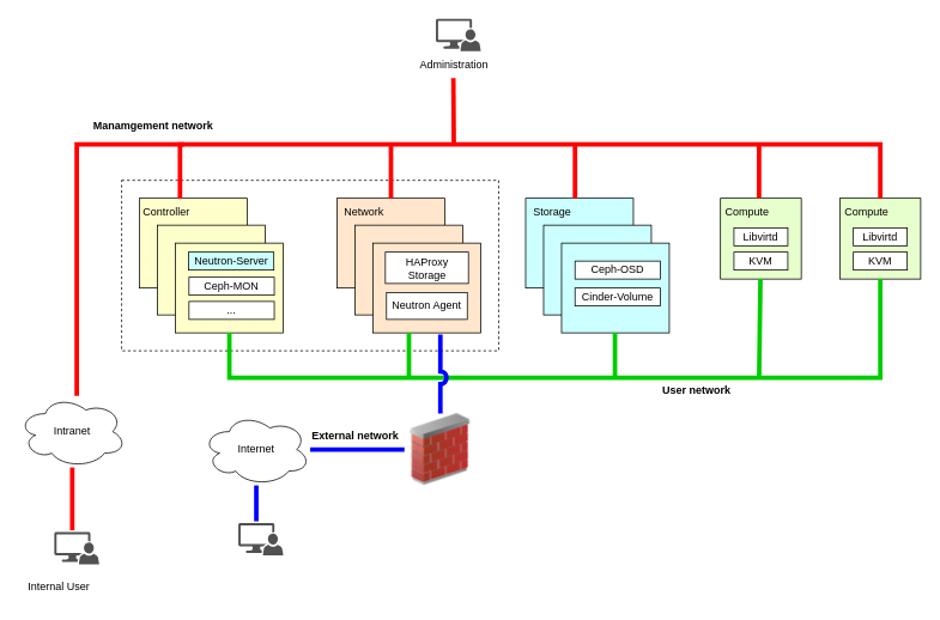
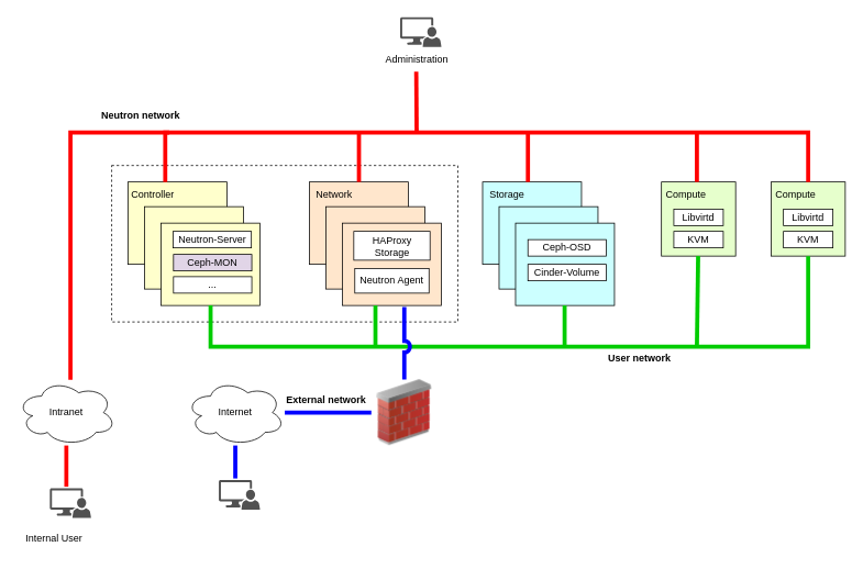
  <mxCell id="0" />
  <mxCell id="1" parent="0" />
  <mxCell id="2" value="" style="rounded=0;whiteSpace=wrap;html=1;fillColor=#FFFFFF;dashed=1;" vertex="1" parent="1"><mxGeometry x="135" y="200" width="420" height="190" as="geometry" /></mxCell>
  <mxCell id="3" value="" style="rounded=0;whiteSpace=wrap;html=1;fillColor=#FFFFCC;" vertex="1" parent="1"><mxGeometry x="155" y="220" width="120" height="100" as="geometry" /></mxCell>
  <mxCell id="4" value="" style="rounded=0;whiteSpace=wrap;html=1;fillColor=#FFE6CC;" vertex="1" parent="1"><mxGeometry x="375" y="220" width="120" height="100" as="geometry" /></mxCell>
  <mxCell id="5" value="" style="rounded=0;whiteSpace=wrap;html=1;fillColor=#CCFFFF;" vertex="1" parent="1"><mxGeometry x="585" y="220" width="120" height="100" as="geometry" /></mxCell>
  <mxCell id="6" value="Controller" style="text;html=1;strokeColor=none;fillColor=none;align=center;verticalAlign=middle;whiteSpace=wrap;rounded=0;" vertex="1" parent="1"><mxGeometry x="155" y="220" width="60" height="30" as="geometry" /></mxCell>
  <mxCell id="7" value="" style="rounded=0;whiteSpace=wrap;html=1;fillColor=#FFFFCC;" vertex="1" parent="1"><mxGeometry x="175" y="250" width="120" height="100" as="geometry" /></mxCell>
  <mxCell id="8" value="" style="rounded=0;whiteSpace=wrap;html=1;fillColor=#FFFFCC;" vertex="1" parent="1"><mxGeometry x="195" y="270" width="120" height="100" as="geometry" /></mxCell>
  <mxCell id="9" value="Network" style="text;html=1;strokeColor=none;fillColor=none;align=center;verticalAlign=middle;whiteSpace=wrap;rounded=0;" vertex="1" parent="1"><mxGeometry x="375" y="220" width="60" height="30" as="geometry" /></mxCell>
  <mxCell id="10" value="" style="rounded=0;whiteSpace=wrap;html=1;fillColor=#FFE6CC;" vertex="1" parent="1"><mxGeometry x="395" y="250" width="120" height="100" as="geometry" /></mxCell>
  <mxCell id="11" value="" style="rounded=0;whiteSpace=wrap;html=1;fillColor=#FFE6CC;" vertex="1" parent="1"><mxGeometry x="415" y="270" width="120" height="100" as="geometry" /></mxCell>
  <mxCell id="12" value="Storage" style="text;html=1;strokeColor=none;fillColor=none;align=center;verticalAlign=middle;whiteSpace=wrap;rounded=0;" vertex="1" parent="1"><mxGeometry x="585" y="220" width="60" height="30" as="geometry" /></mxCell>
  <mxCell id="13" value="" style="rounded=0;whiteSpace=wrap;html=1;fillColor=#CCFFFF;" vertex="1" parent="1"><mxGeometry x="605" y="250" width="120" height="100" as="geometry" /></mxCell>
  <mxCell id="14" value="" style="rounded=0;whiteSpace=wrap;html=1;fillColor=#CCFFFF;imageWidth=24;" vertex="1" parent="1"><mxGeometry x="625" y="270" width="120" height="100" as="geometry" /></mxCell>
  <mxCell id="15" value="" style="rounded=0;whiteSpace=wrap;html=1;fillColor=#E6FFCC;" vertex="1" parent="1"><mxGeometry x="802" y="220" width="90" height="90" as="geometry" /></mxCell>
  <mxCell id="16" value="Compute" style="text;html=1;strokeColor=none;fillColor=none;align=center;verticalAlign=middle;whiteSpace=wrap;rounded=0;" vertex="1" parent="1"><mxGeometry x="802" y="220" width="60" height="30" as="geometry" /></mxCell>
- <mxCell id="17" value="Intranet" style="ellipse;shape=cloud;whiteSpace=wrap;html=1;" vertex="1" parent="1"><mxGeometry x="20" y="440" width="120" height="80" as="geometry" /></mxCell>
+ <mxCell id="17" value="Intranet" style="ellipse;shape=cloud;whiteSpace=wrap;html=1;" vertex="1" parent="1"><mxGeometry x="20" y="460" width="120" height="80" as="geometry" /></mxCell>
  <mxCell id="18" value="Internet" style="ellipse;shape=cloud;whiteSpace=wrap;html=1;" vertex="1" parent="1"><mxGeometry x="225" y="460" width="120" height="80" as="geometry" /></mxCell>
  <mxCell id="19" value="" style="sketch=0;pointerEvents=1;shadow=0;dashed=0;html=1;strokeColor=none;labelPosition=center;verticalLabelPosition=bottom;verticalAlign=top;align=center;fillColor=#515151;shape=mxgraph.mscae.system_center.admin_console" vertex="1" parent="1"><mxGeometry x="485" y="20" width="50" height="36" as="geometry" /></mxCell>
  <mxCell id="20" value="" style="rounded=0;whiteSpace=wrap;html=1;fillColor=#E6FFCC;" vertex="1" parent="1"><mxGeometry x="935" y="220" width="90" height="90" as="geometry" /></mxCell>
  <mxCell id="21" value="Compute" style="text;html=1;strokeColor=none;fillColor=none;align=center;verticalAlign=middle;whiteSpace=wrap;rounded=0;" vertex="1" parent="1"><mxGeometry x="935" y="220" width="60" height="30" as="geometry" /></mxCell>
  <mxCell id="22" value="" style="endArrow=none;html=1;edgeStyle=elbowEdgeStyle;elbow=vertical;entryX=0.75;entryY=0;entryDx=0;entryDy=0;exitX=0.75;exitY=0;exitDx=0;exitDy=0;fillColor=#FF3333;strokeColor=#FF0000;rounded=0;strokeWidth=5;fontStyle=0" edge="1" parent="1" source="6" target="21"><mxGeometry width="50" height="50" relative="1" as="geometry"><mxPoint x="155" y="180" as="sourcePoint" /><mxPoint x="925" y="180" as="targetPoint" /><Array as="points"><mxPoint x="375" y="160" /><mxPoint x="545" y="180" /></Array></mxGeometry></mxCell>
  <mxCell id="23" value="" style="endArrow=none;html=1;rounded=0;strokeColor=#00CC00;fillColor=#FF3333;elbow=vertical;edgeStyle=elbowEdgeStyle;entryX=0.5;entryY=1;entryDx=0;entryDy=0;strokeWidth=5;" edge="1" parent="1" source="8" target="20"><mxGeometry width="50" height="50" relative="1" as="geometry"><mxPoint x="355" y="440" as="sourcePoint" /><mxPoint x="405" y="390" as="targetPoint" /><Array as="points"><mxPoint x="595" y="420" /><mxPoint x="655" y="380" /><mxPoint x="675" y="380" /><mxPoint x="605" y="400" /><mxPoint x="625" y="420" /></Array></mxGeometry></mxCell>
  <mxCell id="24" value="Administration" style="text;html=1;align=center;verticalAlign=middle;resizable=0;points=[];autosize=1;strokeColor=none;fillColor=none;" vertex="1" parent="1"><mxGeometry x="455" y="56" width="100" height="30" as="geometry" /></mxCell>
  <mxCell id="25" value="" style="endArrow=none;html=1;rounded=0;strokeColor=#FF0000;strokeWidth=5;fillColor=#FF3333;jumpStyle=arc;edgeStyle=elbowEdgeStyle;" edge="1" parent="1" target="17"><mxGeometry width="50" height="50" relative="1" as="geometry"><mxPoint x="205" y="160" as="sourcePoint" /><mxPoint x="75" y="390" as="targetPoint" /><Array as="points"><mxPoint x="85" y="310" /></Array></mxGeometry></mxCell>
  <mxCell id="26" value="KVM" style="rounded=0;whiteSpace=wrap;html=1;fillColor=#FFFFFF;" vertex="1" parent="1"><mxGeometry x="817" y="280" width="60" height="20" as="geometry" /></mxCell>
  <mxCell id="27" value="Libvirtd" style="rounded=0;whiteSpace=wrap;html=1;fillColor=#FFFFFF;" vertex="1" parent="1"><mxGeometry x="817" y="253" width="60" height="20" as="geometry" /></mxCell>
  <mxCell id="28" value="Ceph-OSD" style="rounded=0;whiteSpace=wrap;html=1;fillColor=#FFFFFF;" vertex="1" parent="1"><mxGeometry x="640" y="290" width="95" height="20" as="geometry" /></mxCell>
  <mxCell id="29" value="Neutron Agent" style="rounded=0;whiteSpace=wrap;html=1;fillColor=#FFFFFF;" vertex="1" parent="1"><mxGeometry x="430" y="325" width="90" height="30" as="geometry" /></mxCell>
  <mxCell id="30" value="HAProxy Storage" style="rounded=0;whiteSpace=wrap;html=1;fillColor=#FFFFFF;" vertex="1" parent="1"><mxGeometry x="428.75" y="280" width="92.5" height="35" as="geometry" /></mxCell>
  <mxCell id="31" value="KVM" style="rounded=0;whiteSpace=wrap;html=1;fillColor=#FFFFFF;" vertex="1" parent="1"><mxGeometry x="950" y="280" width="60" height="20" as="geometry" /></mxCell>
  <mxCell id="32" value="Libvirtd" style="rounded=0;whiteSpace=wrap;html=1;fillColor=#FFFFFF;" vertex="1" parent="1"><mxGeometry x="950" y="253" width="60" height="20" as="geometry" /></mxCell>
- <mxCell id="33" value="Ceph-MON" style="rounded=0;whiteSpace=wrap;html=1;fillColor=#FFFFFF;" vertex="1" parent="1"><mxGeometry x="210" y="308" width="95" height="20" as="geometry" /></mxCell>
- <mxCell id="34" value="Neutron-Server" style="rounded=0;whiteSpace=wrap;html=1;fillColor=#ccffff;" vertex="1" parent="1"><mxGeometry x="209.5" y="280" width="95" height="20" as="geometry" /></mxCell>
+ <mxCell id="33" value="Ceph-MON" style="rounded=0;whiteSpace=wrap;html=1;fillColor=#e1d5e7;" vertex="1" parent="1"><mxGeometry x="210" y="308" width="95" height="20" as="geometry" /></mxCell>
+ <mxCell id="34" value="Neutron-Server" style="rounded=0;whiteSpace=wrap;html=1;fillColor=#FFFFFF;" vertex="1" parent="1"><mxGeometry x="209.5" y="280" width="95" height="20" as="geometry" /></mxCell>
  <mxCell id="35" value="Cinder-Volume" style="rounded=0;whiteSpace=wrap;html=1;fillColor=#FFFFFF;" vertex="1" parent="1"><mxGeometry x="640" y="320" width="95" height="20" as="geometry" /></mxCell>
  <mxCell id="36" value="..." style="rounded=0;whiteSpace=wrap;html=1;fillColor=#FFFFFF;" vertex="1" parent="1"><mxGeometry x="210" y="335" width="95" height="20" as="geometry" /></mxCell>
  <mxCell id="37" style="edgeStyle=elbowEdgeStyle;rounded=0;jumpStyle=arc;orthogonalLoop=1;jettySize=auto;html=1;exitX=0.75;exitY=1;exitDx=0;exitDy=0;strokeColor=#FF0000;strokeWidth=5;fillColor=#FF3333;" edge="1" parent="1" source="35" target="35"><mxGeometry relative="1" as="geometry" /></mxCell>
  <mxCell id="38" value="" style="endArrow=none;html=1;rounded=0;strokeColor=#FF0000;strokeWidth=5;fillColor=#FF3333;jumpStyle=arc;exitX=1;exitY=0;exitDx=0;exitDy=0;" edge="1" parent="1" source="9"><mxGeometry width="50" height="50" relative="1" as="geometry"><mxPoint x="435" y="160" as="sourcePoint" /><mxPoint x="435" y="160" as="targetPoint" /></mxGeometry></mxCell>
  <mxCell id="39" value="" style="endArrow=none;html=1;rounded=0;strokeColor=#FF0000;strokeWidth=5;fillColor=#FF3333;jumpStyle=arc;exitX=1;exitY=0;exitDx=0;exitDy=0;" edge="1" parent="1"><mxGeometry width="50" height="50" relative="1" as="geometry"><mxPoint x="640" y="220" as="sourcePoint" /><mxPoint x="640" y="160" as="targetPoint" /></mxGeometry></mxCell>
  <mxCell id="40" value="" style="endArrow=none;html=1;rounded=0;strokeColor=#FF0000;strokeWidth=5;fillColor=#FF3333;jumpStyle=arc;exitX=1;exitY=0;exitDx=0;exitDy=0;" edge="1" parent="1"><mxGeometry width="50" height="50" relative="1" as="geometry"><mxPoint x="845" y="220" as="sourcePoint" /><mxPoint x="845" y="160" as="targetPoint" /></mxGeometry></mxCell>
  <mxCell id="41" value="" style="endArrow=none;html=1;rounded=0;strokeColor=#00CC00;strokeWidth=5;fillColor=#FF3333;jumpStyle=arc;" edge="1" parent="1"><mxGeometry width="50" height="50" relative="1" as="geometry"><mxPoint x="455" y="420" as="sourcePoint" /><mxPoint x="455" y="370" as="targetPoint" /></mxGeometry></mxCell>
  <mxCell id="42" value="" style="endArrow=none;html=1;rounded=0;strokeColor=#00CC00;strokeWidth=5;fillColor=#FF3333;jumpStyle=arc;" edge="1" parent="1"><mxGeometry width="50" height="50" relative="1" as="geometry"><mxPoint x="684.5" y="420" as="sourcePoint" /><mxPoint x="684.5" y="370" as="targetPoint" /></mxGeometry></mxCell>
  <mxCell id="43" value="" style="endArrow=none;html=1;rounded=0;strokeColor=#00CC00;strokeWidth=5;fillColor=#FF3333;jumpStyle=arc;" edge="1" parent="1"><mxGeometry width="50" height="50" relative="1" as="geometry"><mxPoint x="845" y="420" as="sourcePoint" /><mxPoint x="846.5" y="310" as="targetPoint" /></mxGeometry></mxCell>
  <mxCell id="44" value="" style="endArrow=none;html=1;rounded=0;strokeColor=#FF0000;strokeWidth=5;fillColor=#FF3333;jumpStyle=arc;" edge="1" parent="1"><mxGeometry width="50" height="50" relative="1" as="geometry"><mxPoint x="505" y="160" as="sourcePoint" /><mxPoint x="504.5" y="86" as="targetPoint" /></mxGeometry></mxCell>
  <mxCell id="45" value="" style="sketch=0;pointerEvents=1;shadow=0;dashed=0;html=1;strokeColor=none;labelPosition=center;verticalLabelPosition=bottom;verticalAlign=top;align=center;fillColor=#515151;shape=mxgraph.mscae.system_center.admin_console" vertex="1" parent="1"><mxGeometry x="60" y="592" width="50" height="36" as="geometry" /></mxCell>
  <mxCell id="46" value="Internal User" style="text;html=1;align=center;verticalAlign=middle;resizable=0;points=[];autosize=1;strokeColor=none;fillColor=none;" vertex="1" parent="1"><mxGeometry x="20" y="638" width="90" height="30" as="geometry" /></mxCell>
  <mxCell id="47" value="" style="sketch=0;pointerEvents=1;shadow=0;dashed=0;html=1;strokeColor=none;labelPosition=center;verticalLabelPosition=bottom;verticalAlign=top;align=center;fillColor=#515151;shape=mxgraph.mscae.system_center.admin_console" vertex="1" parent="1"><mxGeometry x="265" y="582" width="50" height="36" as="geometry" /></mxCell>
  <mxCell id="48" value="" style="endArrow=none;html=1;rounded=0;strokeColor=#FF0000;strokeWidth=5;fillColor=#FF3333;jumpStyle=arc;" edge="1" parent="1" target="17"><mxGeometry width="50" height="50" relative="1" as="geometry"><mxPoint x="80" y="590" as="sourcePoint" /><mxPoint x="125" y="580" as="targetPoint" /></mxGeometry></mxCell>
  <mxCell id="49" value="" style="endArrow=none;html=1;rounded=0;strokeColor=#0000FF;fillColor=#FF3333;elbow=vertical;jumpStyle=arc;strokeWidth=5;" edge="1" parent="1" source="18"><mxGeometry width="50" height="50" relative="1" as="geometry"><mxPoint x="235" y="510" as="sourcePoint" /><mxPoint x="285" y="580" as="targetPoint" /></mxGeometry></mxCell>
  <mxCell id="50" value="" style="image;html=1;image=img/lib/clip_art/networking/Firewall_02_128x128.png;dashed=1;fillColor=#FFFFFF;" vertex="1" parent="1"><mxGeometry x="450" y="460" width="80" height="80" as="geometry" /></mxCell>
  <mxCell id="51" value="" style="endArrow=none;html=1;rounded=0;strokeColor=#0000FF;strokeWidth=5;fillColor=#FF3333;jumpStyle=arc;exitX=0.5;exitY=0;exitDx=0;exitDy=0;entryX=0.625;entryY=1.02;entryDx=0;entryDy=0;entryPerimeter=0;" edge="1" parent="1" source="50" target="11"><mxGeometry width="50" height="50" relative="1" as="geometry"><mxPoint x="685" y="540" as="sourcePoint" /><mxPoint x="735" y="490" as="targetPoint" /></mxGeometry></mxCell>
  <mxCell id="52" value="" style="endArrow=none;html=1;rounded=0;strokeColor=#0000FF;fillColor=#FF3333;elbow=vertical;jumpStyle=arc;strokeWidth=5;" edge="1" parent="1" source="50" target="18"><mxGeometry width="50" height="50" relative="1" as="geometry"><mxPoint x="394" y="490" as="sourcePoint" /><mxPoint x="385" y="510" as="targetPoint" /></mxGeometry></mxCell>
- <mxCell id="53" value="&lt;b&gt;Manamgement network&lt;/b&gt;" style="text;html=1;align=center;verticalAlign=middle;resizable=0;points=[];autosize=1;strokeColor=none;fillColor=none;" vertex="1" parent="1"><mxGeometry x="90" y="125" width="160" height="30" as="geometry" /></mxCell>
+ <mxCell id="53" value="&lt;b&gt;Neutron network&lt;/b&gt;" style="text;html=1;align=center;verticalAlign=middle;resizable=0;points=[];autosize=1;strokeColor=none;fillColor=none;" vertex="1" parent="1"><mxGeometry x="90" y="125" width="160" height="30" as="geometry" /></mxCell>
  <mxCell id="54" value="&lt;b&gt;User network&lt;/b&gt;" style="text;html=1;align=center;verticalAlign=middle;resizable=0;points=[];autosize=1;strokeColor=none;fillColor=none;" vertex="1" parent="1"><mxGeometry x="715" y="420" width="120" height="30" as="geometry" /></mxCell>
  <mxCell id="55" value="&lt;b&gt;External network&lt;/b&gt;" style="text;html=1;align=center;verticalAlign=middle;resizable=0;points=[];autosize=1;strokeColor=none;fillColor=none;" vertex="1" parent="1"><mxGeometry x="335" y="470" width="120" height="30" as="geometry" /></mxCell>
